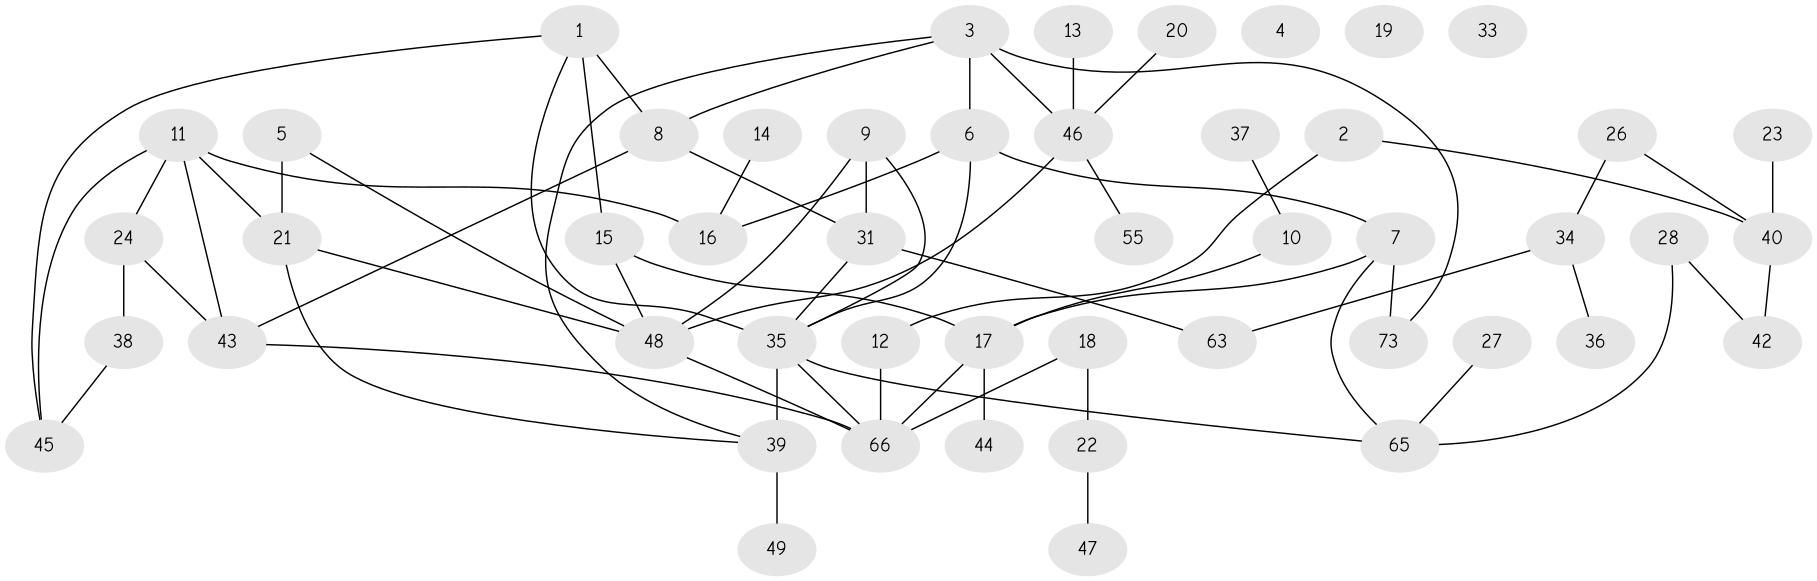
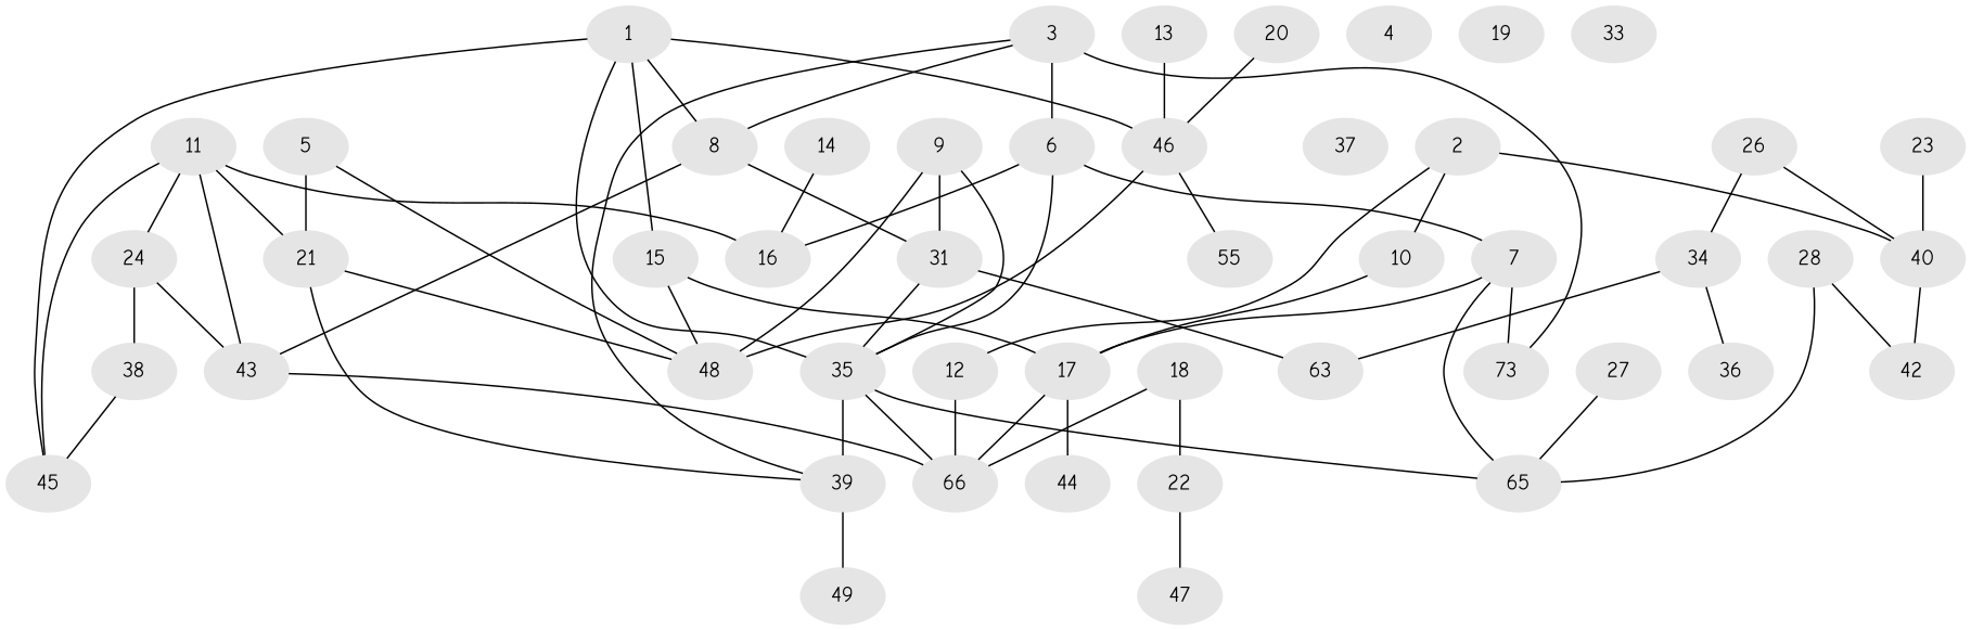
  graph {
    fontname="Comic Neue"
    node [color=gray90 fontname="Comic Neue" style=filled]
    edge [fontname="Comic Neue"]
    1 [super="+64"]
    8 [super="+50"]
    15 [super="+72"]
    35 [super="+56"]
    45 [super="+71"]
    31 [super="+51"]
    43 [super="+54"]
    48 [super="+57"]
    17 [super="+69"]
    39 [super="+52"]
    65
    66 [super="+74"]
    2 [super="+41"]
    10
    12
    40 [super="+67"]
    42 [super="+53"]
    3 [super="+70"]
    6
    46 [super="+68"]
    73
    7 [super="+58"]
    16 [super="+75"]
    49
    55
    4
    21 [super="+29"]
    5
    44
    63
    9 [super="+25"]
    11 [super="+32"]
    24
    38 [super="+61"]
    13
    14
    18 [super="+30"]
    22
    47 [super="+60"]
    19
    20
    23
    26
    34 [super="+59"]
    36
    27
    28 [super="+62"]
    33
    37
    1 -- 8
    1 -- 15
    1 -- 35
    1 -- 45
    8 -- 31
    8 -- 43
    15 -- 48
    15 -- 17
    35 -- 39 [weight=2]
    35 -- 65
    35 -- 66
    31 -- 35
    31 -- 63
    43 -- 66 [weight=2]
-   48 -- 66
    17 -- 66
    17 -- 44
    39 -- 49
-   37 -- 10
+   2 -- 10
    2 -- 12
    2 -- 40
    10 -- 17
    12 -- 66
    40 -- 42
    3 -- 8
    3 -- 39
    3 -- 6
-   3 -- 46
+   1 -- 46
    3 -- 73
    6 -- 35
    6 -- 7
    6 -- 16
    46 -- 48
    46 -- 55
    7 -- 17
    7 -- 65
    7 -- 73
    21 -- 48
    21 -- 39
    5 -- 48
    5 -- 21
    9 -- 35
    9 -- 31
    9 -- 48
    11 -- 45
    11 -- 43
    11 -- 16
    11 -- 21 [weight=2]
    11 -- 24
    24 -- 43
    24 -- 38
    38 -- 45
    13 -- 46
    14 -- 16
    18 -- 66 [weight=2]
    18 -- 22
    22 -- 47
    20 -- 46
    23 -- 40
    26 -- 40
    26 -- 34
    34 -- 63
    34 -- 36
    27 -- 65
    28 -- 65
    28 -- 42
  }
